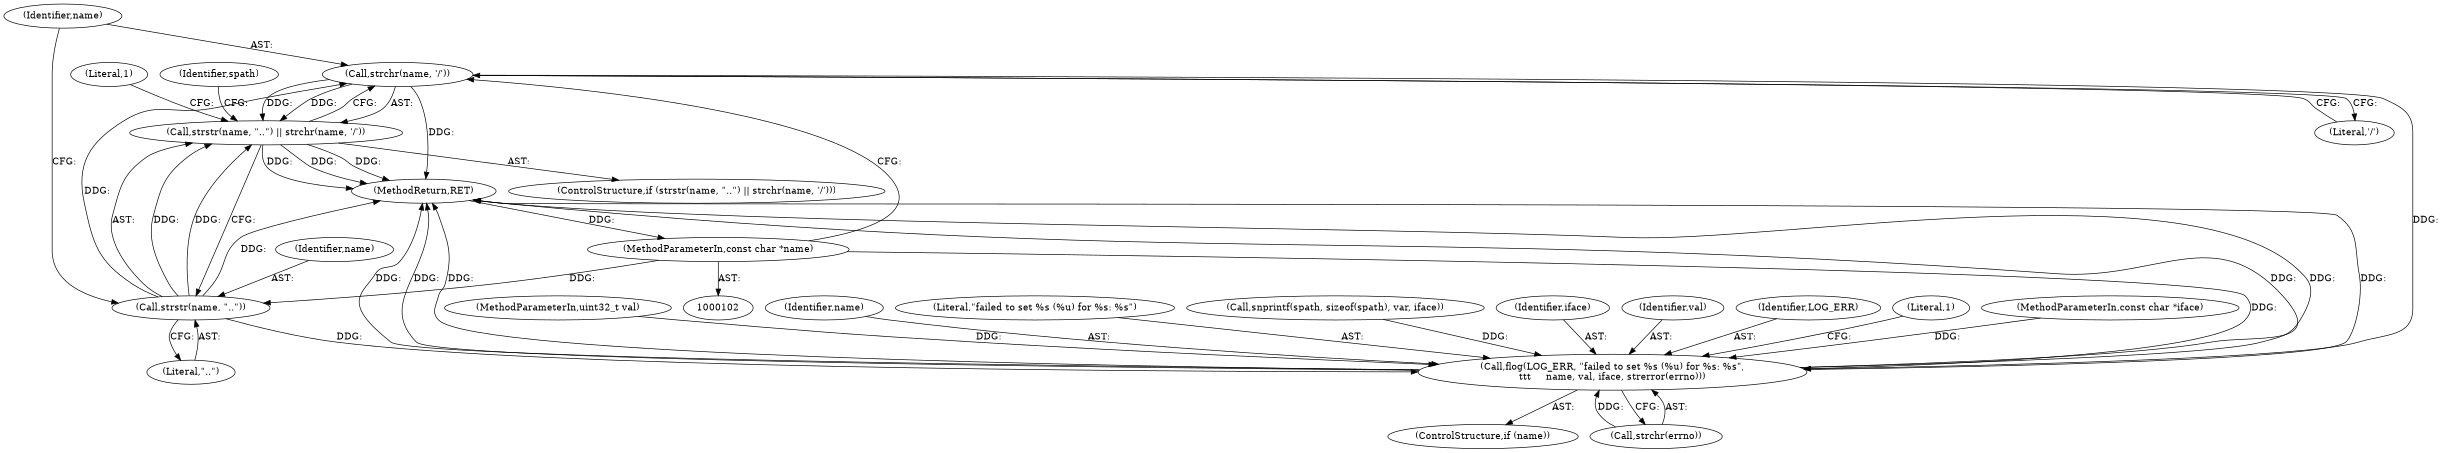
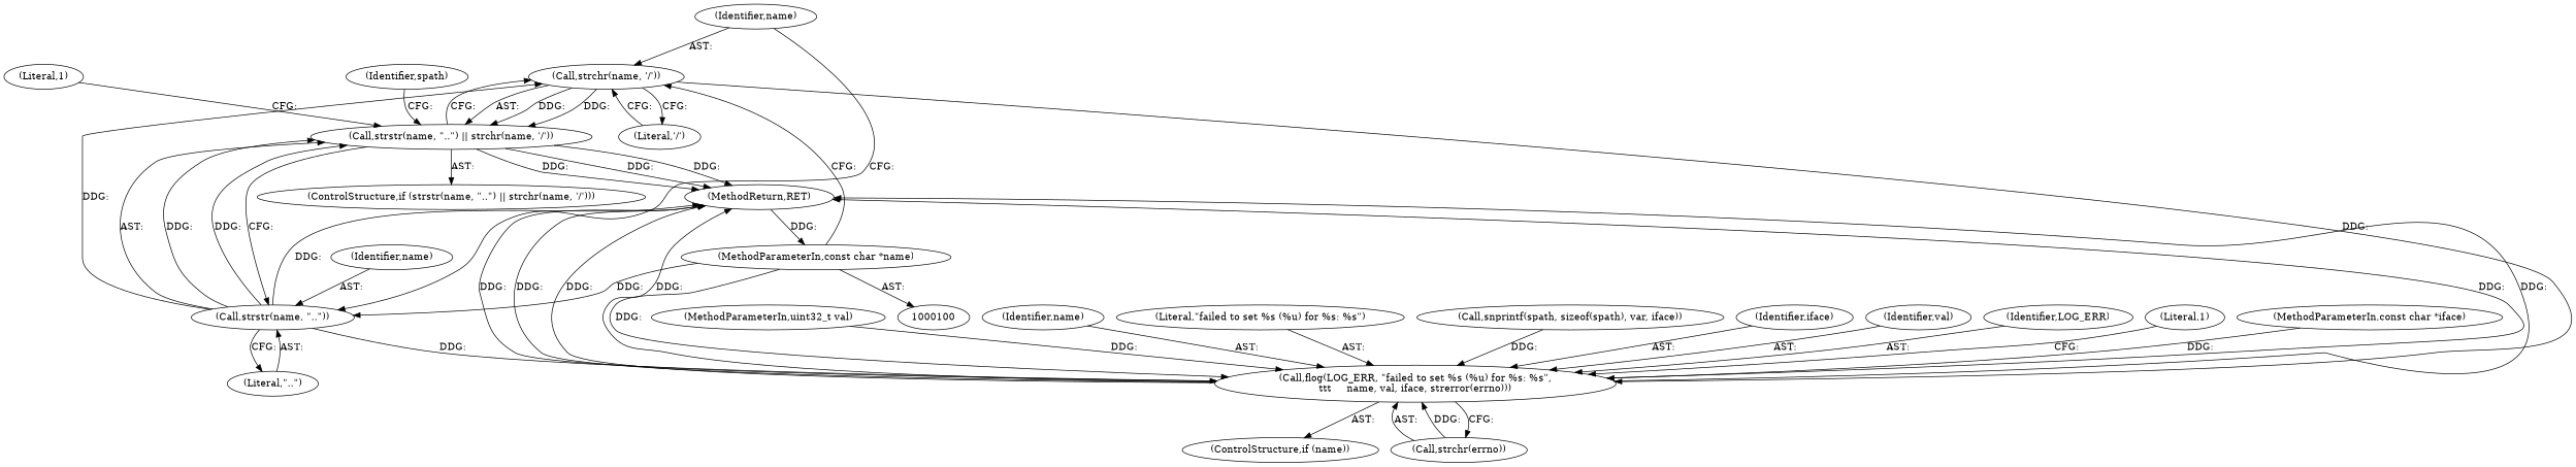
  digraph {
    n1 [label="(Call,strchr(name, '/'))"]
    n2 [label="(Call,strstr(name, \"..\") || strchr(name, '/'))"]
    n3 [label="(Call,flog(LOG_ERR, \"failed to set %s (%u) for %s: %s\",\n\t\t\t     name, val, iface, strerror(errno)))"]
    n4 [label="(Literal,'/')"]
    n5 [label="(MethodReturn,RET)"]
    n6 [label="(Call,strstr(name, \"..\"))"]
    n7 [label="(ControlStructure,if (strstr(name, \"..\") || strchr(name, '/')))"]
    n8 [label="(ControlStructure,if (name))"]
    n9 [label="(Call,strchr(errno))"]
    n10 [label="(MethodParameterIn,const char *name)"]
    n11 [label="(Literal,\"..\")"]
-   1000102
+   1000102 [label=1000100]
    n13 [label="(MethodParameterIn,uint32_t val)"]
    n14 [label="(Identifier,name)"]
    n15 [label="(Literal,1)"]
    n16 [label="(Identifier,name)"]
    n17 [label="(Identifier,spath)"]
    n18 [label="(Literal,\"failed to set %s (%u) for %s: %s\")"]
    n19 [label="(Call,snprintf(spath, sizeof(spath), var, iface))"]
    n20 [label="(Identifier,iface)"]
    n21 [label="(Identifier,val)"]
    n22 [label="(Identifier,LOG_ERR)"]
    n23 [label="(Literal,1)"]
    n24 [label="(MethodParameterIn,const char *iface)"]
    n25 [label="(Identifier,name)"]
    n1 -> n2 [label="AST: "]
    n1 -> n2 [label="DDG: "]
    n1 -> n2 [label="DDG: "]
    n1 -> n3 [label="DDG: "]
    n1 -> n4 [label="CFG: "]
-   n1 -> n5 [label="DDG: "]
    n2 -> n1 [label="CFG: "]
    n2 -> n5 [label="DDG: "]
    n2 -> n5 [label="DDG: "]
    n2 -> n5 [label="DDG: "]
    n2 -> n6 [label="CFG: "]
    n2 -> n7 [label="AST: "]
    n3 -> n5 [label="DDG: "]
    n3 -> n5 [label="DDG: "]
    n3 -> n5 [label="DDG: "]
    n3 -> n5 [label="DDG: "]
    n3 -> n5 [label="DDG: "]
    n3 -> n5 [label="DDG: "]
    n3 -> n8 [label="AST: "]
    n3 -> n9 [label="CFG: "]
    n4 -> n1 [label="CFG: "]
    n5 -> n10 [label="DDG: "]
    n6 -> n1 [label="DDG: "]
    n6 -> n2 [label="AST: "]
    n6 -> n2 [label="DDG: "]
    n6 -> n2 [label="DDG: "]
    n6 -> n3 [label="DDG: "]
    n6 -> n5 [label="DDG: "]
    n6 -> n11 [label="CFG: "]
    n9 -> n3 [label="AST: "]
    n9 -> n3 [label="DDG: "]
    n10 -> n1 [label="CFG: "]
    n10 -> n3 [label="DDG: "]
    n10 -> n6 [label="DDG: "]
    n10 -> 1000102 [label="AST: "]
    n11 -> n6 [label="AST: "]
    n13 -> n3 [label="DDG: "]
    n14 -> n3 [label="AST: "]
    n15 -> n2 [label="CFG: "]
    n16 -> n1 [label="AST: "]
    n16 -> n6 [label="CFG: "]
    n17 -> n2 [label="CFG: "]
    n18 -> n3 [label="AST: "]
    n19 -> n3 [label="DDG: "]
    n20 -> n3 [label="AST: "]
    n21 -> n3 [label="AST: "]
    n22 -> n3 [label="AST: "]
    n23 -> n3 [label="CFG: "]
    n24 -> n3 [label="DDG: "]
    n25 -> n6 [label="AST: "]
  }
